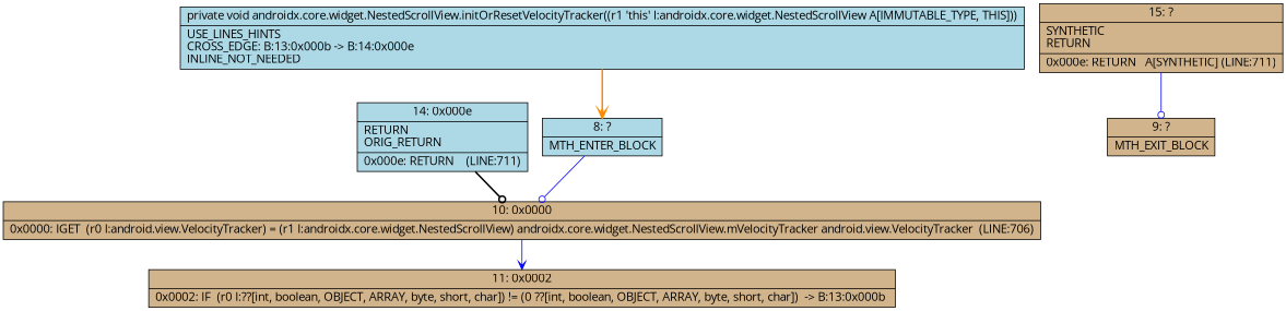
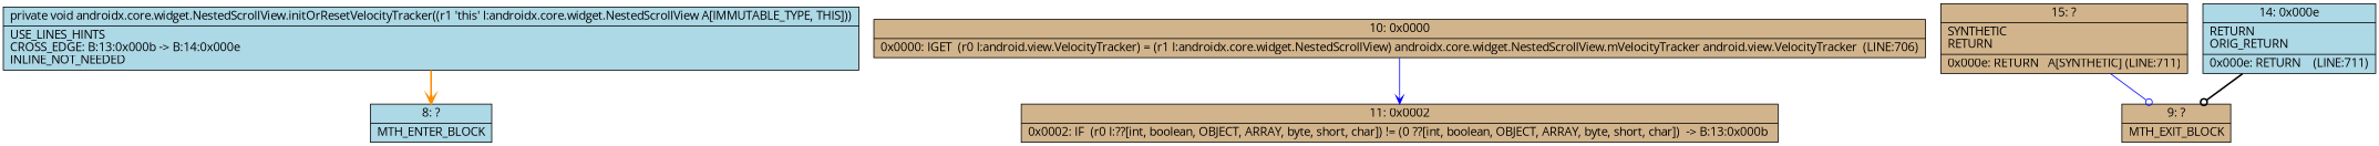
  digraph {
    fontname="Open Sans"
    node [fillcolor=tan fontname="Open Sans" shape=record style=filled]
    edge [arrowhead=odot color=blue fontname="Open Sans" style=solid]
    n1 [fillcolor=lightblue label="{8\:\ ?|MTH_ENTER_BLOCK\l}"]
    n2 [label="{10\:\ 0x0000|0x0000: IGET  (r0 I:android.view.VelocityTracker) = (r1 I:androidx.core.widget.NestedScrollView) androidx.core.widget.NestedScrollView.mVelocityTracker android.view.VelocityTracker  (LINE:706)\l}"]
    n3 [label="{11\:\ 0x0002|0x0002: IF  (r0 I:??[int, boolean, OBJECT, ARRAY, byte, short, char]) != (0 ??[int, boolean, OBJECT, ARRAY, byte, short, char])  \-\> B:13:0x000b \l}"]
    n4 [label="{15\:\ ?|SYNTHETIC\lRETURN\l|0x000e: RETURN   A[SYNTHETIC] (LINE:711)\l}"]
    n5 [label="{9\:\ ?|MTH_EXIT_BLOCK\l}"]
    n6 [fillcolor=lightblue label="{14\:\ 0x000e|RETURN\lORIG_RETURN\l|0x000e: RETURN    (LINE:711)\l}"]
    n7 [fillcolor=lightblue label="{private void androidx.core.widget.NestedScrollView.initOrResetVelocityTracker((r1 'this' I:androidx.core.widget.NestedScrollView A[IMMUTABLE_TYPE, THIS]))  | USE_LINES_HINTS\lCROSS_EDGE: B:13:0x000b \-\> B:14:0x000e\lINLINE_NOT_NEEDED\l}"]
-   n1 -> n2
    n2 -> n3 [arrowhead=vee]
    n4 -> n5
-   n6 -> n2 [color=black style=bold]
+   n6 -> n5 [color=black style=bold]
    n7 -> n1 [arrowhead=vee color=darkorange style=bold]
  }
